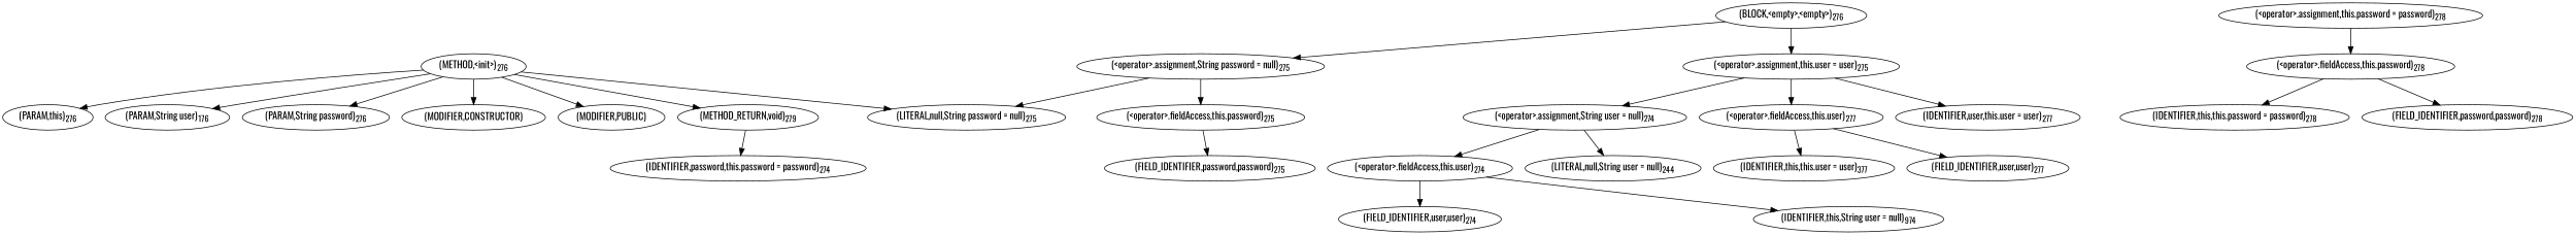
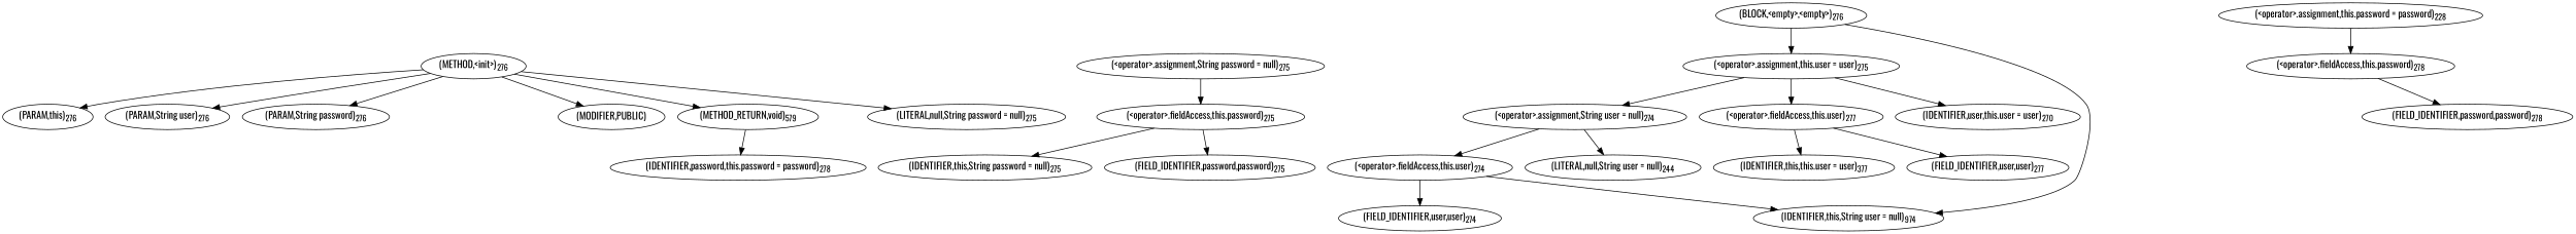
  digraph {
    fontname=Oswald
    node [fontname=Oswald]
    edge [fontname=Oswald]
    n1 [label=<(METHOD,&lt;init&gt;)<SUB>276</SUB>>]
    n2 [label=<(PARAM,this)<SUB>276</SUB>>]
-   n3 [label=<(PARAM,String user)<SUB>176</SUB>>]
+   n3 [label=<(PARAM,String user)<SUB>276</SUB>>]
    n4 [label=<(PARAM,String password)<SUB>276</SUB>>]
-   n5 [label=<(MODIFIER,CONSTRUCTOR)>]
    n6 [label=<(MODIFIER,PUBLIC)>]
-   n7 [label=<(METHOD_RETURN,void)<SUB>279</SUB>>]
+   n7 [label=<(METHOD_RETURN,void)<SUB>579</SUB>>]
    n8 [label=<(LITERAL,null,String password = null)<SUB>275</SUB>>]
    n9 [label=<(BLOCK,&lt;empty&gt;,&lt;empty&gt;)<SUB>276</SUB>>]
    n10 [label=<(&lt;operator&gt;.assignment,String password = null)<SUB>275</SUB>>]
    n11 [label=<(&lt;operator&gt;.assignment,this.user = user)<SUB>275</SUB>>]
-   n12 [label=<(IDENTIFIER,password,this.password = password)<SUB>274</SUB>>]
+   n12 [label=<(IDENTIFIER,password,this.password = password)<SUB>278</SUB>>]
    n13 [label=<(&lt;operator&gt;.assignment,String user = null)<SUB>274</SUB>>]
    n14 [label=<(&lt;operator&gt;.fieldAccess,this.user)<SUB>274</SUB>>]
    n15 [label=<(LITERAL,null,String user = null)<SUB>244</SUB>>]
    n16 [label=<(&lt;operator&gt;.fieldAccess,this.password)<SUB>275</SUB>>]
    n17 [label=<(&lt;operator&gt;.fieldAccess,this.user)<SUB>277</SUB>>]
-   n18 [label=<(IDENTIFIER,user,this.user = user)<SUB>277</SUB>>]
-   n19 [label=<(&lt;operator&gt;.assignment,this.password = password)<SUB>278</SUB>>]
+   n18 [label=<(IDENTIFIER,user,this.user = user)<SUB>270</SUB>>]
+   n19 [label=<(&lt;operator&gt;.assignment,this.password = password)<SUB>228</SUB>>]
    n20 [label=<(&lt;operator&gt;.fieldAccess,this.password)<SUB>278</SUB>>]
    n21 [label=<(IDENTIFIER,this,String user = null)<SUB>974</SUB>>]
    n22 [label=<(FIELD_IDENTIFIER,user,user)<SUB>274</SUB>>]
+   n23 [label=<(IDENTIFIER,this,String password = null)<SUB>275</SUB>>]
    n24 [label=<(FIELD_IDENTIFIER,password,password)<SUB>275</SUB>>]
    n25 [label=<(IDENTIFIER,this,this.user = user)<SUB>377</SUB>>]
    n26 [label=<(FIELD_IDENTIFIER,user,user)<SUB>277</SUB>>]
-   n27 [label=<(IDENTIFIER,this,this.password = password)<SUB>278</SUB>>]
    n28 [label=<(FIELD_IDENTIFIER,password,password)<SUB>278</SUB>>]
    n1 -> n2
    n1 -> n3
    n1 -> n4
-   n1 -> n5
    n1 -> n6
    n1 -> n7
    n1 -> n8
    n7 -> n12
-   n9 -> n10
+   n9 -> n21
    n9 -> n11
-   n10 -> n8
    n10 -> n16
    n11 -> n13
    n11 -> n17
    n11 -> n18
    n13 -> n14
    n13 -> n15
    n14 -> n21
    n14 -> n22
+   n16 -> n23
    n16 -> n24
    n17 -> n25
    n17 -> n26
    n19 -> n20
-   n20 -> n27
    n20 -> n28
  }
